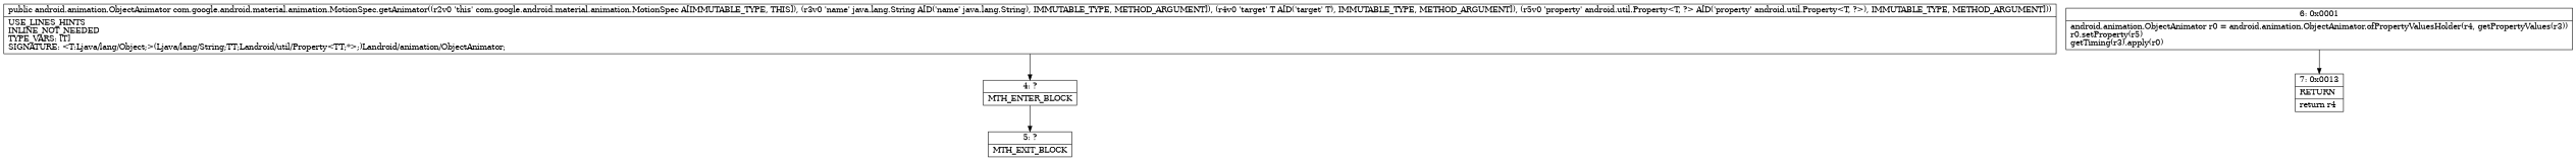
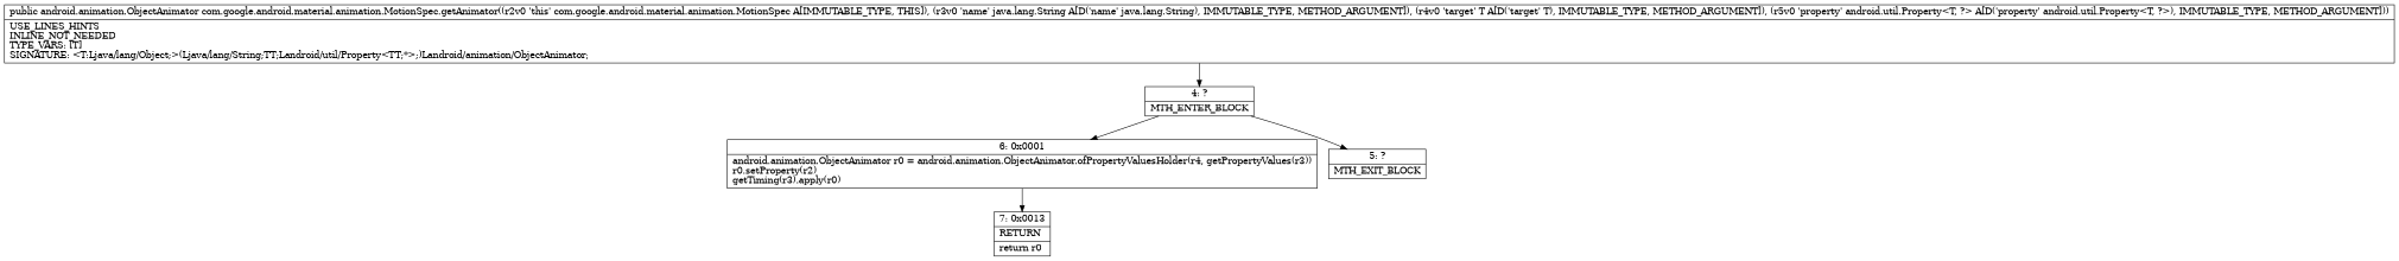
  digraph {
    node [shape=record]
    n1 [label="{4\:\ ?|MTH_ENTER_BLOCK\l}"]
-   n2 [label="{6\:\ 0x0001|android.animation.ObjectAnimator r0 = android.animation.ObjectAnimator.ofPropertyValuesHolder(r4, getPropertyValues(r3))\lr0.setProperty(r5)\lgetTiming(r3).apply(r0)\l}"]
+   n2 [label="{6\:\ 0x0001|android.animation.ObjectAnimator r0 = android.animation.ObjectAnimator.ofPropertyValuesHolder(r4, getPropertyValues(r3))\lr0.setProperty(r2)\lgetTiming(r3).apply(r0)\l}"]
    n3 [label="{5\:\ ?|MTH_EXIT_BLOCK\l}"]
-   n4 [label="{7\:\ 0x0013|RETURN\l|return r4\l}"]
+   n4 [label="{7\:\ 0x0013|RETURN\l|return r0\l}"]
    n5 [label="{public android.animation.ObjectAnimator com.google.android.material.animation.MotionSpec.getAnimator((r2v0 'this' com.google.android.material.animation.MotionSpec A[IMMUTABLE_TYPE, THIS]), (r3v0 'name' java.lang.String A[D('name' java.lang.String), IMMUTABLE_TYPE, METHOD_ARGUMENT]), (r4v0 'target' T A[D('target' T), IMMUTABLE_TYPE, METHOD_ARGUMENT]), (r5v0 'property' android.util.Property\<T, ?\> A[D('property' android.util.Property\<T, ?\>), IMMUTABLE_TYPE, METHOD_ARGUMENT]))  | USE_LINES_HINTS\lINLINE_NOT_NEEDED\lTYPE_VARS: [T]\lSIGNATURE: \<T:Ljava\/lang\/Object;\>(Ljava\/lang\/String;TT;Landroid\/util\/Property\<TT;*\>;)Landroid\/animation\/ObjectAnimator;\l}"]
+   n1 -> n2
    n1 -> n3
    n2 -> n4
    n5 -> n1
  }
